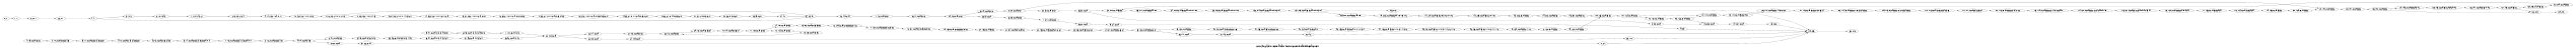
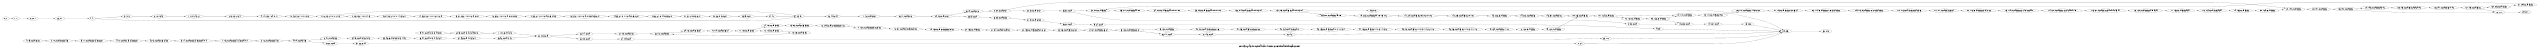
  digraph {
    label="Control-flow-graph for register allocator (function _process_thread_shell_repeat_process)"
    rankdir=LR
    n1 [label="0, 0: "]
    n2 [label="1, 1: "]
    n3 [label="2, 2: 0 1 "]
    n4 [label="3, 3: 0 1 "]
    n5 [label="4, 4: "]
    n6 [label="5, 7: 2 3 "]
    n7 [label="25, 42: "]
    n8 [label="6, 10: 2 3 4 5 "]
    n9 [label="26, 44: 28 29 "]
    n10 [label="7, 11: 2 3 4 5 6 7 "]
    n11 [label="8, 13: 2 3 6 7 8 9 "]
    n12 [label="9, 14: 2 3 6 7 8 9 10 11 "]
    n13 [label="10, 15: 2 3 6 7 10 11 12 13 "]
    n14 [label="11, 16: 2 3 6 7 10 11 12 13 "]
    n15 [label="12, 23: 2 3 6 7 10 11 14 15 "]
    n16 [label="13, 24: 2 3 6 7 10 11 14 15 16 17 "]
    n17 [label="14, 25: 2 3 6 7 10 11 16 17 18 19 "]
    n18 [label="15, 31: 2 3 6 7 10 11 18 19 20 21 "]
    n19 [label="16, 32: 6 7 10 11 18 19 20 21 22 23 "]
    n20 [label="17, 33: 6 7 10 11 18 19 22 23 24 25 "]
    n21 [label="18, 34: 6 7 10 11 18 19 22 23 24 25 26 27 "]
    n22 [label="19, 35: 6 7 10 11 18 19 22 23 26 27 "]
    n23 [label="20, 36: 6 7 18 19 22 23 26 27 "]
    n24 [label="21, 37: 6 7 22 23 26 27 "]
    n25 [label="22, 38: 22 23 26 27 "]
    n26 [label="23, 39: 26 27 "]
    n27 [label="24, 40: "]
    n28 [label="27, 46: 28 29 30 31 "]
    n29 [label="28, 47: 28 29 30 31 "]
    n30 [label="29, 48: 28 29 30 31 "]
    n31 [label="30, 49: 28 29 30 31 "]
    n32 [label="35, 54: 28 29 "]
    n33 [label="31, 50: 28 29 30 31 "]
    n34 [label="36, 55: 28 29 32 33 "]
    n35 [label="32, 51: 28 29 30 31 "]
    n36 [label="121, 190: 28 29 55 56 "]
    n37 [label="33, 52: 28 29 "]
    n38 [label="122, 191: 28 29 55 56 "]
    n39 [label="34, 53: 28 29 "]
    n40 [label="132, 210: 28 29 55 56 "]
    n41 [label="146, 233: 28 29 "]
    n42 [label="133, 211: 28 29 55 56 99 100 "]
    n43 [label="147, 237: 28 29 "]
-   n44 [label="37, 57: 78 29 32 33"]
+   n44 [label="37, 57: 28 29 32 33 "]
    n45 [label="38, 60: 28 29 "]
    n46 [label="39, 64: 28 29 "]
    n47 [label="41, 69: 28 29 32 33 "]
    n48 [label="42, 70: 28 29 32 33 34 35 "]
    n49 [label="40, 65: "]
    n50 [label="149, 239: "]
    n51 [label="150, 240: "]
    n52 [label="43, 71: 28 29 32 33 34 35 36 37 "]
    n53 [label="44, 72: 28 29 32 43 34 35 36 37"]
    n54 [label="45, 73: 28 29 32 33 34 35 "]
    n55 [label="46, 74: 28 29 32 33 34 35 38 39 40 41 "]
    n56 [label="47, 75: 28 29 32 33 34 34 38 39 40 41"]
    n57 [label="48, 78: 28 29 32 33 34 35 "]
    n58 [label="49, 79: 28 29 34 35 "]
    n59 [label="50, 82: 28 29 "]
    n60 [label="53, 91: 28 29 34 35 "]
    n61 [label="51, 86: 28 29 "]
    n62 [label="54, 92: 28 29 34 35 42 43 "]
    n63 [label="52, 87: "]
    n64 [label="55, 93: 28 29 34 35 42 43 44 45 "]
    n65 [label="56, 94: 28 29 42 43 44 45 46 47 "]
    n66 [label="57, 95: 28 29 42 43 46 47 "]
    n67 [label="58, 96: 28 29 42 43 "]
    n68 [label="62, 102: 28 29 "]
    n69 [label="59, 97: 28 29 42 43 48 49 50 51 "]
    n70 [label="60, 98: 28 29 42 43 48 49 50 51 "]
    n71 [label="61, 101: 28 29 42 43 "]
    n72 [label="63, 105: 28 29 "]
    n73 [label="66, 114: 28 29 "]
    n74 [label="64, 109: 28 29 "]
    n75 [label="67, 115: 28 29 52 53 "]
    n76 [label="65, 110: "]
    n77 [label="68, 116: 28 29 52 53 "]
    n78 [label="69, 118: 28 29 52 53 54 "]
    n79 [label="70, 119: 28 29 52 53 54 "]
    n80 [label="71, 120: 28 29 52 53 "]
    n81 [label="72, 124: 28 29 52 53 "]
    n82 [label="74, 127: 28 29 52 53 "]
    n83 [label="73, 126: 28 29 52 53 "]
    n84 [label="75, 128: 28 29 52 53 55 56 "]
    n85 [label="76, 129: 28 29 52 53 55 56 57 58 "]
    n86 [label="77, 130: 28 29 52 53 55 56 57 58 "]
    n87 [label="78, 131: 28 29 52 53 55 56 57 58 "]
    n88 [label="79, 132: 28 29 52 53 55 56 57 58 "]
    n89 [label="80, 133: 28 29 55 56 "]
    n90 [label="81, 134: 28 29 55 56 59 60 "]
    n91 [label="82, 135: 28 29 55 56 59 60 61 62 "]
    n92 [label="83, 136: 28 29 55 56 61 62 "]
    n93 [label="84, 137: 28 29 55 56 63 64 "]
    n94 [label="85, 138: 28 29 55 56 63 64 "]
    n95 [label="86, 141: 28 29 "]
    n96 [label="89, 150: 28 29 55 56 "]
    n97 [label="87, 145: 28 29 "]
    n98 [label="90, 151: 28 29 55 56 65 66 67 68 "]
    n99 [label="88, 146: "]
    n100 [label="91, 153: 28 29 55 56 65 66 67 68 "]
    n101 [label="92, 154: 28 29 55 56 69 70 "]
    n102 [label="93, 155: 28 29 55 56 69 70 71 72 73 74 "]
    n103 [label="94, 156: 28 29 55 56 71 72 73 74 75 76 "]
    n104 [label="95, 157: 28 29 55 56 71 72 73 74 75 76 77 78 "]
    n105 [label="96, 158: 28 29 55 56 71 72 73 74 77 78 "]
    n106 [label="97, 159: 28 29 55 56 77 78 "]
    n107 [label="98, 160: 28 29 55 56 "]
    n108 [label="99, 162: 28 29 55 56 "]
    n109 [label="100, 163: 28 29 55 56 "]
    n110 [label="101, 164: 28 29 55 56 "]
    n111 [label="102, 167: 28 29 55 56 "]
    n112 [label="104, 170: 28 29 55 56 "]
    n113 [label="103, 168: 28 29 55 56 "]
    n114 [label="105, 171: 28 29 55 56 79 80 "]
    n115 [label="106, 172: 28 29 55 56 79 80 81 82 "]
    n116 [label="107, 173: 28 29 55 56 81 82 83 84 "]
    n117 [label="108, 174: 28 29 55 56 81 82 83 84 85 86 "]
    n118 [label="109, 175: 28 29 55 56 81 82 83 84 85 86 "]
    n119 [label="110, 176: 28 29 55 56 83 84 85 86 "]
    n120 [label="111, 177: 28 29 55 56 83 84 "]
    n121 [label="112, 178: 28 29 55 56 83 84 87 88 "]
    n122 [label="113, 179: 28 29 55 56 83 84 87 88 89 90 "]
    n123 [label="114, 180: 28 29 55 56 83 84 89 90 91 92 "]
    n124 [label="115, 181: 28 29 55 56 89 90 91 92 93 94 "]
    n125 [label="116, 182: 28 29 55 56 89 90 93 94 "]
    n126 [label="117, 183: 28 29 55 56 93 94 "]
    n127 [label="118, 184: 28 29 55 56 93 94 "]
    n128 [label="119, 185: 28 29 55 56 "]
    n129 [label="120, 189: 28 29 55 56 "]
    n130 [label="123, 192: 28 29 55 56 "]
    n131 [label="124, 195: 28 29 55 56 95 96 "]
    n132 [label="128, 200: "]
    n133 [label="125, 196: 28 29 55 56 95 96 97 98 "]
    n134 [label="129, 201: "]
    n135 [label="126, 197: 28 29 55 56 97 98 "]
    n136 [label="127, 198: 28 29 55 56 "]
-   n137 [label="130, 203: 24 29 55 56"]
+   n137 [label="130, 203: 28 29 55 56 "]
    n138 [label="131, 209: 28 29 55 56 "]
    n139 [label="134, 212: 28 29 55 56 99 100 101 102 "]
    n140 [label="135, 213: 28 29 55 56 99 100 101 102 "]
    n141 [label="136, 214: 28 29 55 56 99 100 103 104 "]
    n142 [label="137, 215: 28 29 55 56 99 100 103 104 "]
    n143 [label="138, 218: "]
    n144 [label="139, 220: 28 29 55 56 99 100 "]
    n145 [label="140, 223: 28 29 55 56 99 100 105 106 "]
    n146 [label="141, 224: 28 29 55 56 105 106 107 108 "]
    n147 [label="142, 225: 28 29 55 56 107 108 "]
    n148 [label="143, 226: 28 29 55 56 "]
    n149 [label="144, 228: 28 29 55 56 "]
    n150 [label="145, 231: 28 29 55 56 "]
    n151 [label="148, 238: "]
    n1 -> n2
    n2 -> n3
    n3 -> n4
    n4 -> n5
    n5 -> n6
    n5 -> n7
    n6 -> n8
    n7 -> n9
    n8 -> n10
    n9 -> n28
    n10 -> n11
    n11 -> n12
    n12 -> n13
    n13 -> n14
    n14 -> n7
    n14 -> n15
    n15 -> n16
    n16 -> n17
    n17 -> n18
    n18 -> n19
    n19 -> n20
    n20 -> n21
    n21 -> n22
    n22 -> n23
    n23 -> n24
    n24 -> n25
    n25 -> n26
    n26 -> n27
    n27 -> n7
    n28 -> n29
    n29 -> n30
    n30 -> n31
    n30 -> n32
    n31 -> n33
    n32 -> n34
    n33 -> n35
    n33 -> n36
    n34 -> n44
    n35 -> n37
    n36 -> n38
    n37 -> n39
    n37 -> n40
    n38 -> n130
    n39 -> n41
    n40 -> n42
    n41 -> n43
    n42 -> n139
    n43 -> n151
    n44 -> n45
    n45 -> n46
    n46 -> n49
    n47 -> n48
    n48 -> n52
    n49 -> n50
    n50 -> n51
    n52 -> n53
    n53 -> n54
    n54 -> n55
    n55 -> n56
    n56 -> n57
    n57 -> n58
    n58 -> n59
    n58 -> n60
    n59 -> n61
    n60 -> n62
    n61 -> n63
    n62 -> n64
    n63 -> n50
    n64 -> n65
    n65 -> n66
    n66 -> n67
    n67 -> n68
    n68 -> n72
    n68 -> n73
    n69 -> n70
    n70 -> n71
    n71 -> n68
    n72 -> n74
    n73 -> n75
    n74 -> n76
    n75 -> n77
    n76 -> n50
    n77 -> n78
    n78 -> n79
    n79 -> n80
    n80 -> n81
    n80 -> n82
    n81 -> n83
    n82 -> n84
    n83 -> n77
    n84 -> n85
    n85 -> n86
    n86 -> n87
    n87 -> n88
    n88 -> n89
    n89 -> n90
    n90 -> n91
    n91 -> n92
    n92 -> n93
    n93 -> n94
    n94 -> n95
    n94 -> n96
    n95 -> n97
    n96 -> n98
    n97 -> n99
    n98 -> n100
    n99 -> n50
    n100 -> n101
    n101 -> n102
    n102 -> n103
    n103 -> n104
    n104 -> n105
    n105 -> n106
    n106 -> n107
    n107 -> n108
    n108 -> n109
    n109 -> n110
    n110 -> n111
    n110 -> n112
    n111 -> n113
    n112 -> n114
    n113 -> n41
    n113 -> n112
    n114 -> n115
    n115 -> n116
    n116 -> n117
    n117 -> n118
    n118 -> n119
    n119 -> n120
    n120 -> n121
    n121 -> n122
    n122 -> n123
    n123 -> n124
    n124 -> n125
    n125 -> n126
    n126 -> n127
    n127 -> n128
    n128 -> n129
    n129 -> n36
    n130 -> n131
    n130 -> n132
    n131 -> n133
    n132 -> n134
    n133 -> n135
    n135 -> n136
    n136 -> n132
    n136 -> n137
    n137 -> n138
    n138 -> n40
    n139 -> n140
    n140 -> n141
    n141 -> n142
    n142 -> n143
    n142 -> n144
    n143 -> n50
    n144 -> n145
    n145 -> n146
    n146 -> n147
    n147 -> n148
    n148 -> n149
    n149 -> n150
    n150 -> n109
    n151 -> n50
  }
